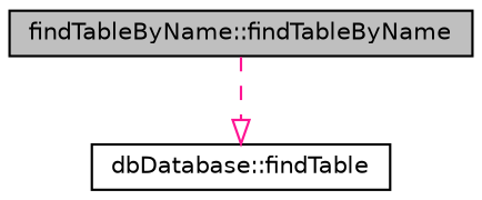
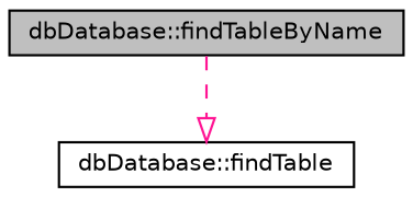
  digraph {
    rankdir=TB
    node [color=black fontname=Helvetica fontsize=10 shape=record style=filled]
-   n1 [fillcolor=grey75 fontcolor=black height=0.2 label="findTableByName::findTableByName" width=0.4]
+   n1 [fillcolor=grey75 fontcolor=black height=0.2 label="dbDatabase::findTableByName" width=0.4]
    n2 [fillcolor=white height=0.2 label="dbDatabase::findTable" width=0.4]
    n1 -> n2 [color=deeppink fontname=Helvetica fontsize=10 labelfontname=Helvetica labelfontsize=10 style=dashed arrowhead=onormal]
  }
